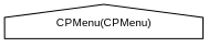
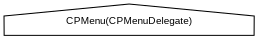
  digraph {
    rankdir=LR
    fontname="Liberation Sans"
-   n1 [color=black fillcolor=white fontname="Liberation Sans" fontsize=10 height=0.2 label="CPMenu(CPMenu)" shape=house style=filled width=0.4]
+   n1 [color=black fillcolor=white fontname="Liberation Sans" fontsize=10 height=0.2 label="CPMenu(CPMenuDelegate)" shape=house style=filled width=0.4]
  }
